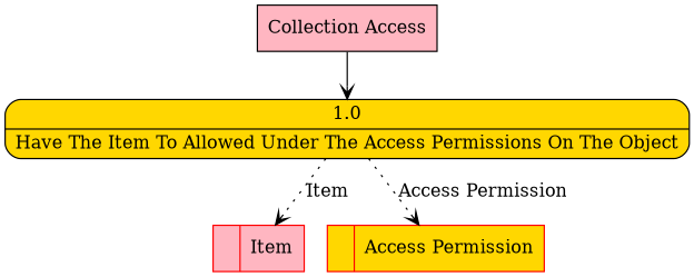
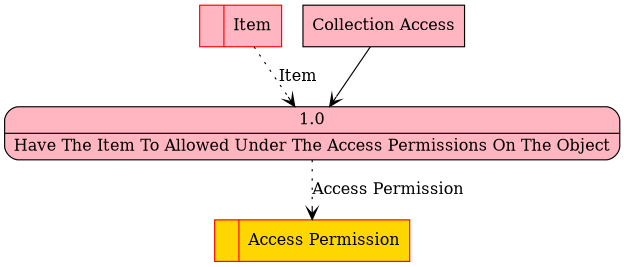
  digraph {
    node [fillcolor=lightpink shape=record style=filled]
    edge [arrowhead=vee style=dotted]
    n1 [color=red label="<f0>  |<f1> Item "]
    n2 [color=red fillcolor=gold label="<f0>  |<f1> Access Permission "]
    n3 [label="Collection Access" shape=box]
-   n4 [fillcolor=gold label="{<f0> 1.0|<f1> Have The Item To Allowed Under The Access Permissions On The Object }" shape=Mrecord]
+   n4 [label="{<f0> 1.0|<f1> Have The Item To Allowed Under The Access Permissions On The Object }" shape=Mrecord]
    n3 -> n4 [style=solid]
-   n4 -> n1 [label=Item]
+   n1 -> n4 [label=Item]
    n4 -> n2 [label="Access Permission"]
  }
